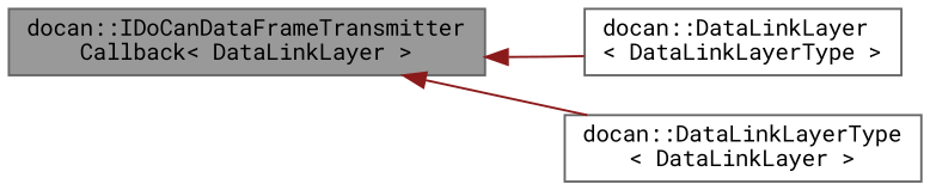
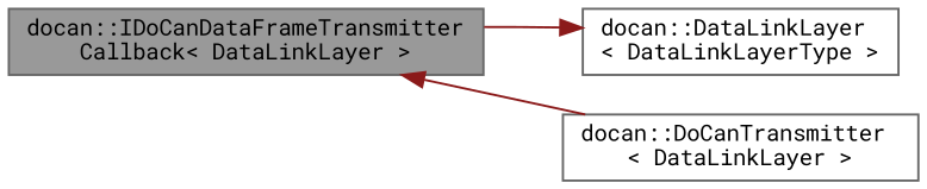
  digraph {
    fontname="Roboto Mono"
    rankdir=LR
    node [color=gray40 fillcolor=white fontname="Roboto Mono" fontsize=10 shape=box style=filled]
    edge [color=firebrick4 dir=back fontname="Roboto Mono" fontsize=10 labelfontname=Helvetica labelfontsize=10 style=solid]
    n1 [fillcolor=grey60 fontcolor=black height=0.2 label="docan::IDoCanDataFrameTransmitter\lCallback\< DataLinkLayer \>" width=0.4]
    n2 [height=0.2 label="docan::DataLinkLayer\l\< DataLinkLayerType \>" width=0.4]
-   n3 [height=0.2 label="docan::DataLinkLayerType\l\< DataLinkLayer \>" width=0.4]
-   n1 -> n2
+   n3 [height=0.2 label="docan::DoCanTransmitter\l\< DataLinkLayer \>" width=0.4]
+   n2 -> n1
    n1 -> n3
  }
